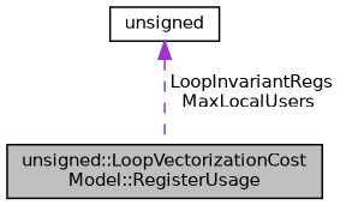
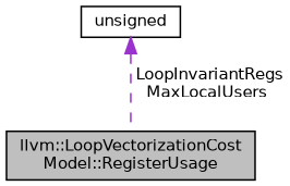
  digraph {
    node [color=black fontname=Helvetica fontsize=10 shape=box]
-   n1 [fillcolor=grey75 fontcolor=black height=0.2 label="unsigned::LoopVectorizationCost\lModel::RegisterUsage" style=filled width=0.4]
+   n1 [fillcolor=grey75 fontcolor=black height=0.2 label="llvm::LoopVectorizationCost\lModel::RegisterUsage" style=filled width=0.4]
    n2 [height=0.2 label=unsigned width=0.4]
    n2 -> n1 [color=darkorchid3 dir=back fontname=Helvetica fontsize=10 label=" LoopInvariantRegs\nMaxLocalUsers" labelfontname=Helvetica labelfontsize=10 style=dashed]
  }
